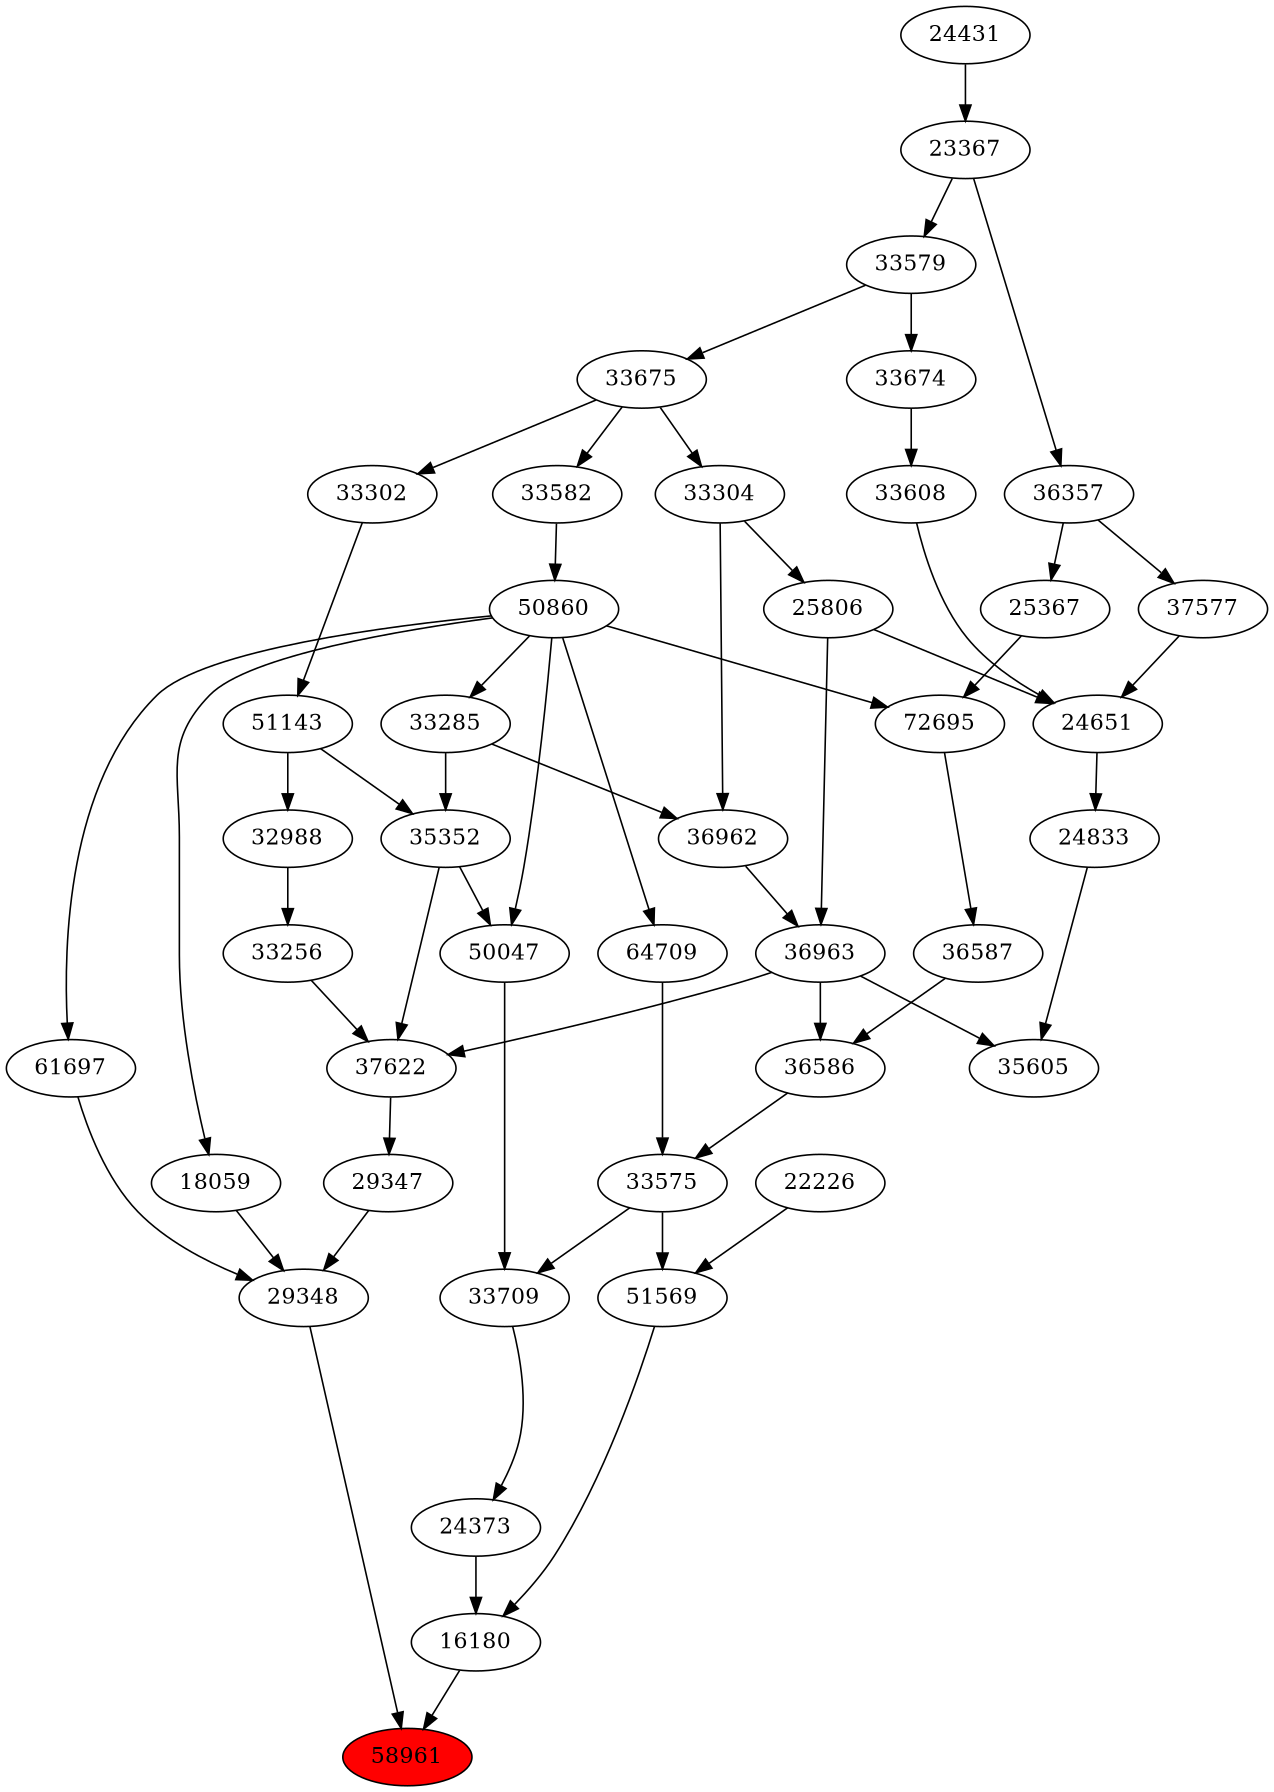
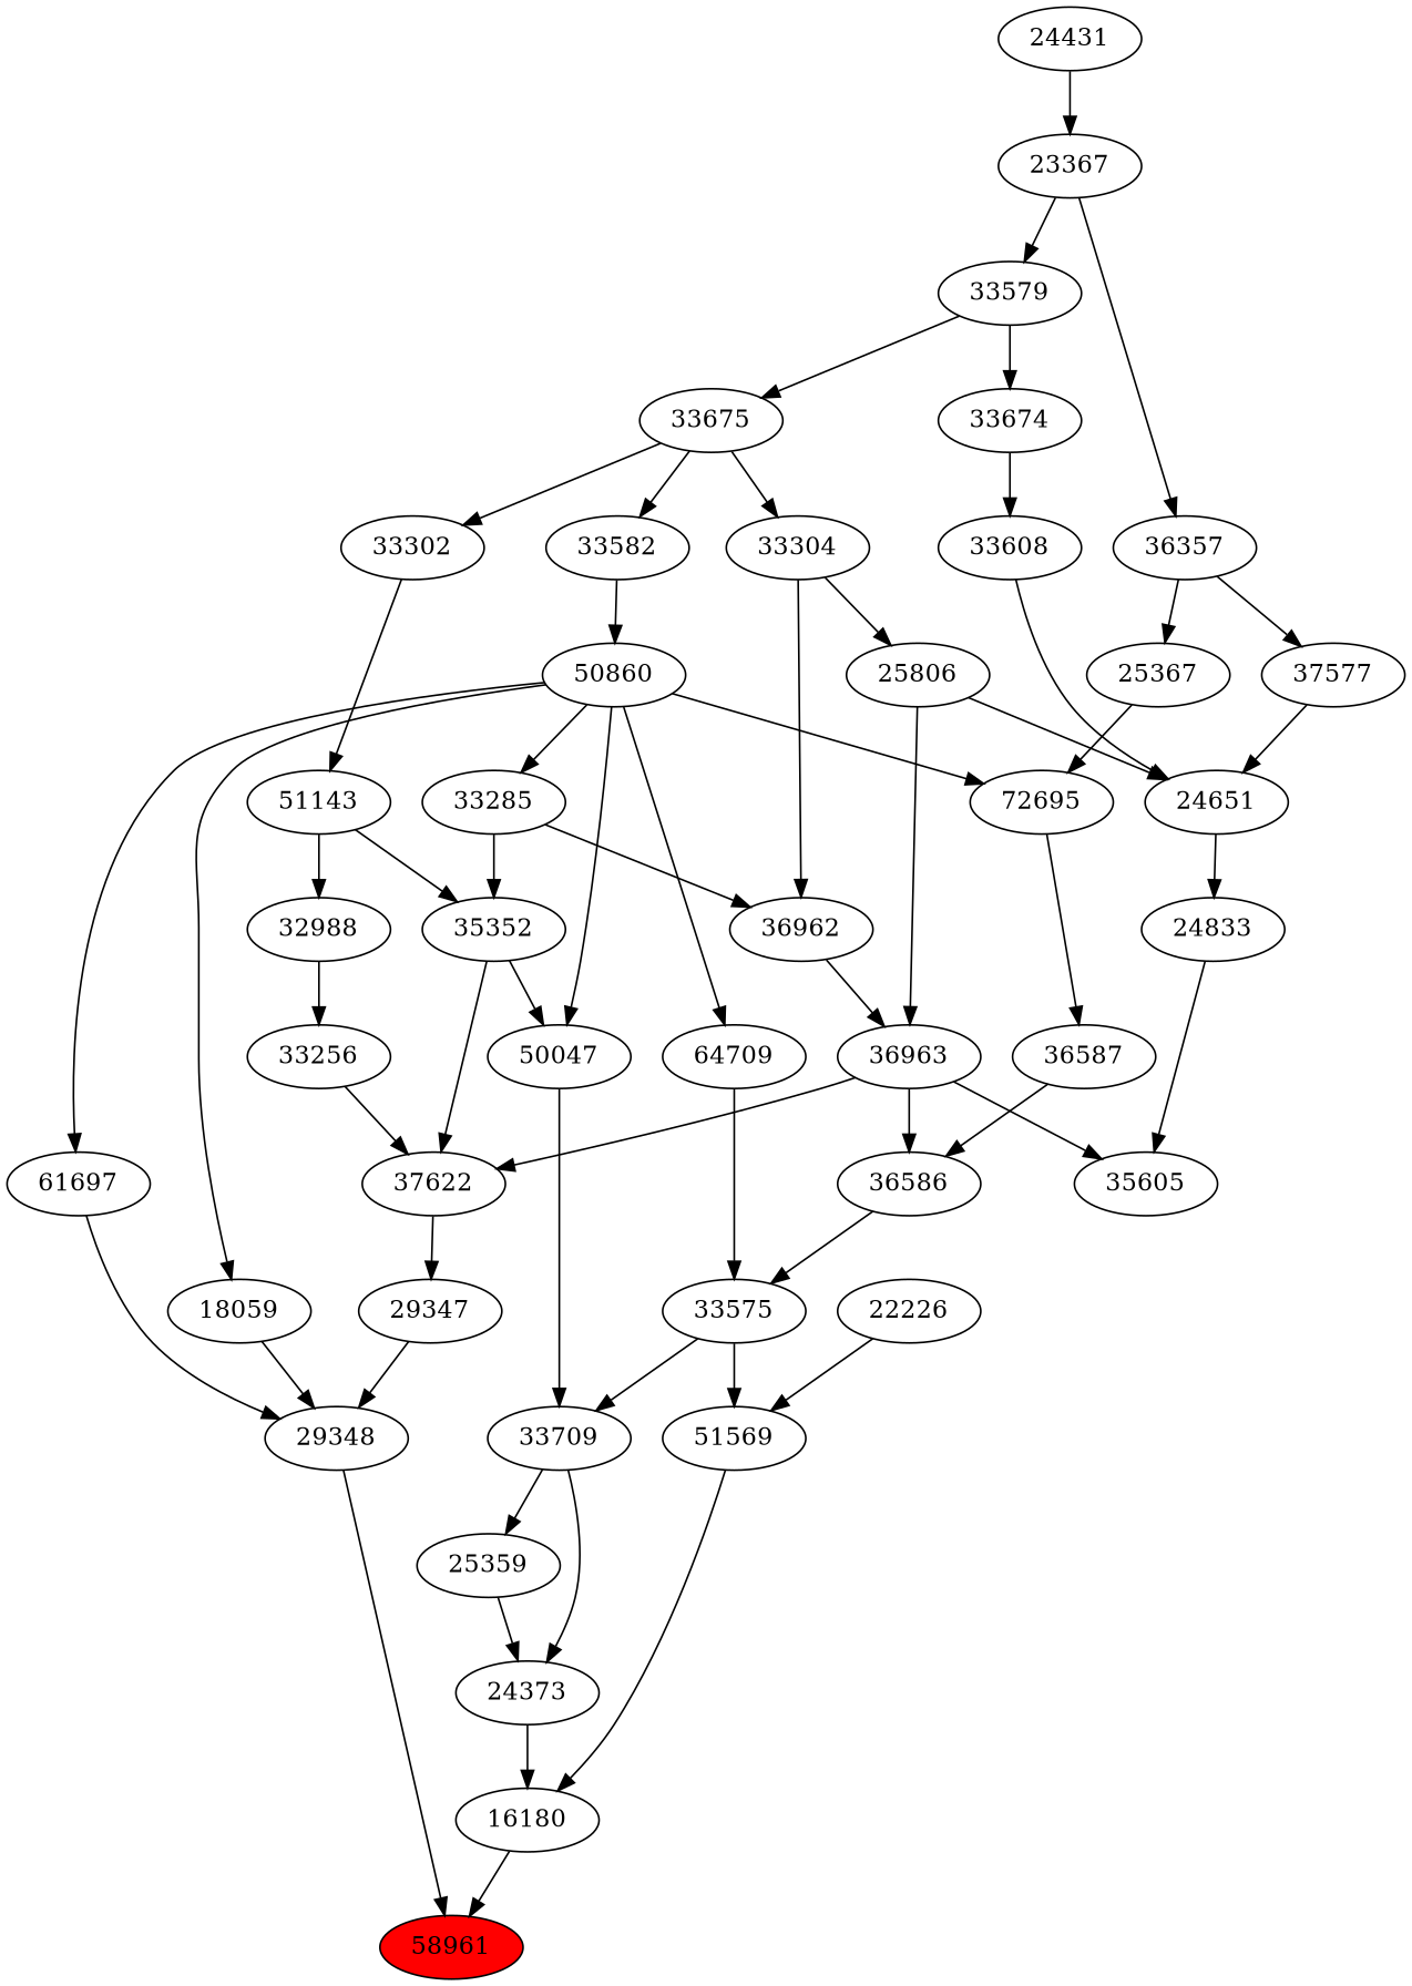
  strict digraph {
    n1 [fillcolor=red label=58961 style=filled]
    n2 [label=16180]
    n3 [label=29348]
    n4 [label=24373]
    n5 [label=51569]
    n6 [label=61697]
    n7 [label=18059]
    n8 [label=29347]
+   n9 [label=25359]
    n10 [label=33575]
    n11 [label=33709]
    n12 [label=22226]
    n13 [label=50860]
    n14 [label=64709]
    n15 [label=50047]
    n16 [label=33285]
    n17 [label=72695]
    n18 [label=35352]
    n19 [label=36962]
    n20 [label=36587]
    n21 [label=37622]
    n22 [label=36586]
    n23 [label=35605]
    n24 [label=33582]
    n25 [label=36963]
    n26 [label=33256]
    n27 [label=24833]
    n28 [label=33675]
    n29 [label=33304]
    n30 [label=33302]
    n31 [label=25806]
    n32 [label=51143]
    n33 [label=24651]
    n34 [label=32988]
    n35 [label=33579]
    n36 [label=33674]
    n37 [label=33608]
    n38 [label=25367]
    n39 [label=37577]
    n40 [label=23367]
    n41 [label=36357]
    n42 [label=24431]
    n2 -> n1
    n3 -> n1
    n4 -> n2
    n5 -> n2
    n6 -> n3
    n7 -> n3
    n8 -> n3
+   n9 -> n4
    n10 -> n5
    n10 -> n11
    n11 -> n4
+   n11 -> n9
    n12 -> n5
    n13 -> n6
    n13 -> n7
    n13 -> n14
    n13 -> n15
    n13 -> n16
    n13 -> n17
    n14 -> n10
    n15 -> n11
    n16 -> n18
    n16 -> n19
    n17 -> n20
    n18 -> n15
    n18 -> n21
    n19 -> n25
    n20 -> n22
    n21 -> n8
    n22 -> n10
    n24 -> n13
    n25 -> n21
    n25 -> n22
    n25 -> n23
    n26 -> n21
    n27 -> n23
    n28 -> n24
    n28 -> n29
    n28 -> n30
    n29 -> n19
    n29 -> n31
    n30 -> n32
    n31 -> n25
    n31 -> n33
    n32 -> n18
    n32 -> n34
    n33 -> n27
    n34 -> n26
    n35 -> n28
    n35 -> n36
    n36 -> n37
    n37 -> n33
    n38 -> n17
    n39 -> n33
    n40 -> n35
    n40 -> n41
    n41 -> n38
    n41 -> n39
    n42 -> n40
  }
